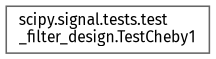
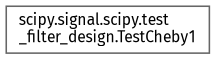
  digraph {
    rankdir=TB
    fontname="Fira Sans"
-   n1 [color=grey40 fillcolor=white fontname="Fira Sans" fontsize=10 height=0.2 label="scipy.signal.tests.test\l_filter_design.TestCheby1" shape=box style=filled width=0.4]
+   n1 [color=grey40 fillcolor=white fontname="Fira Sans" fontsize=10 height=0.2 label="scipy.signal.scipy.test\l_filter_design.TestCheby1" shape=box style=filled width=0.4]
  }
